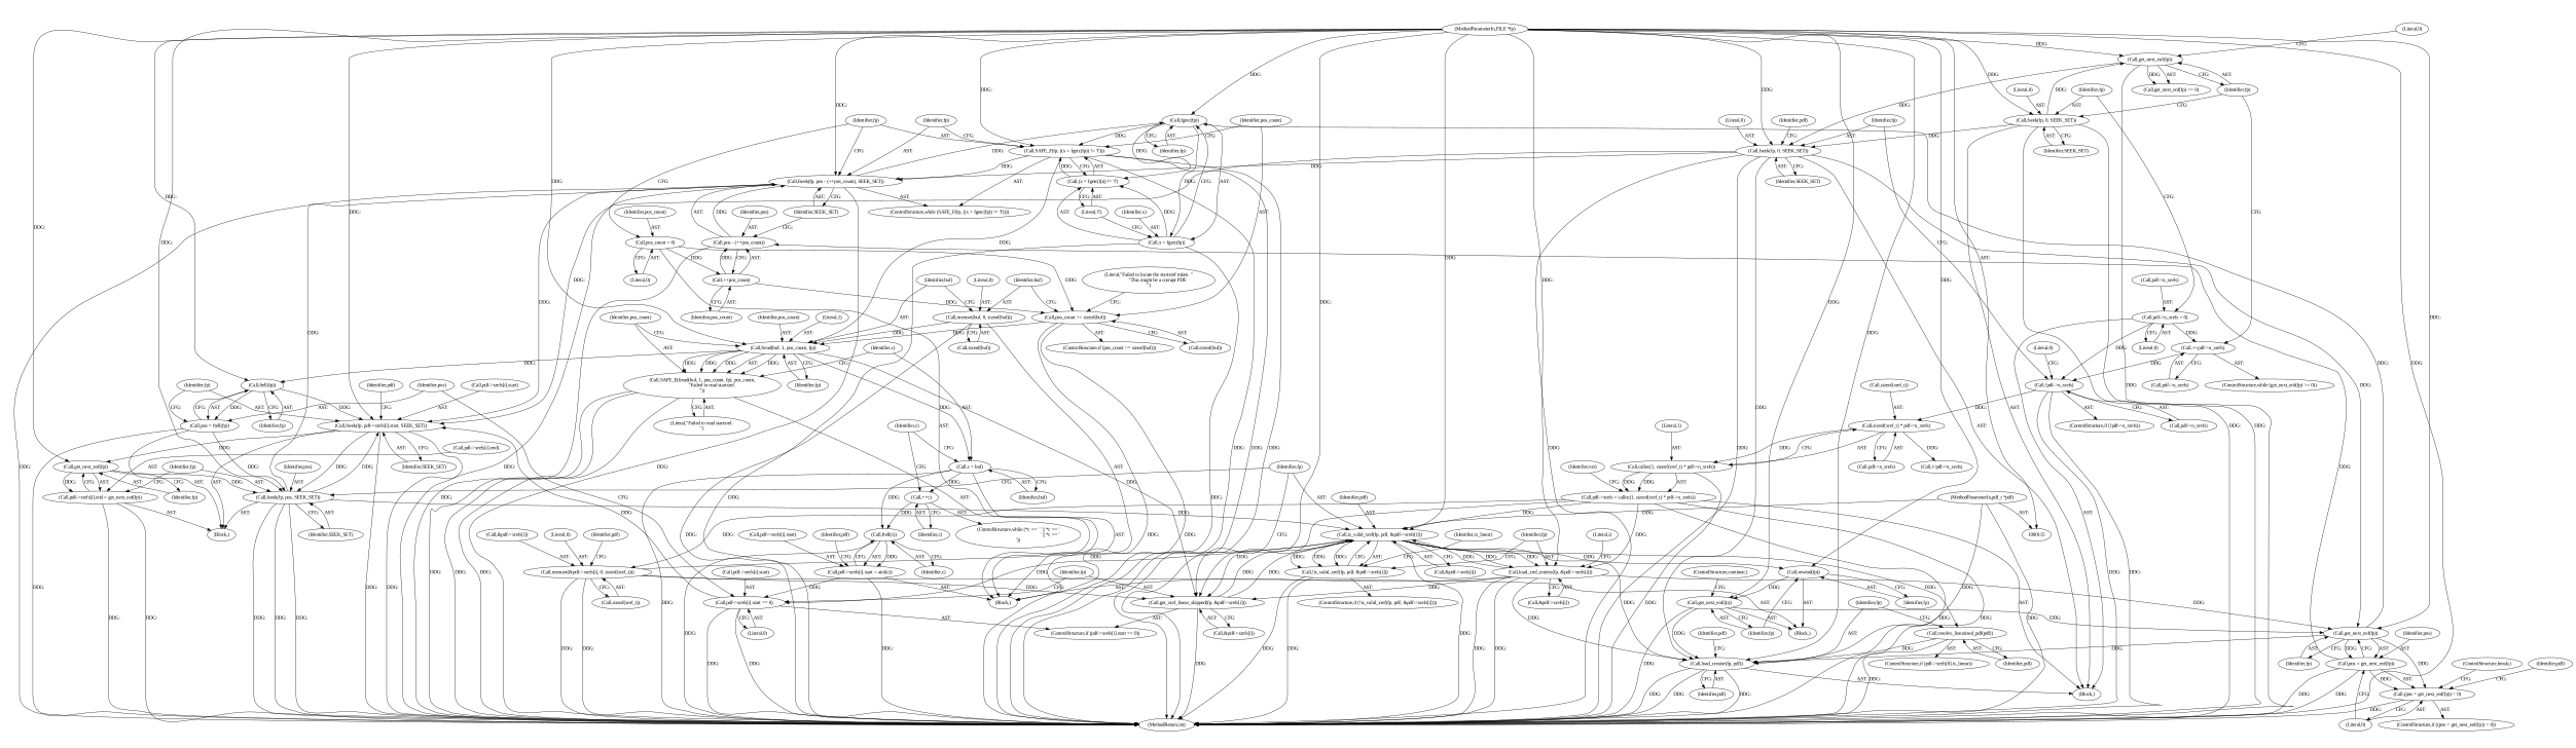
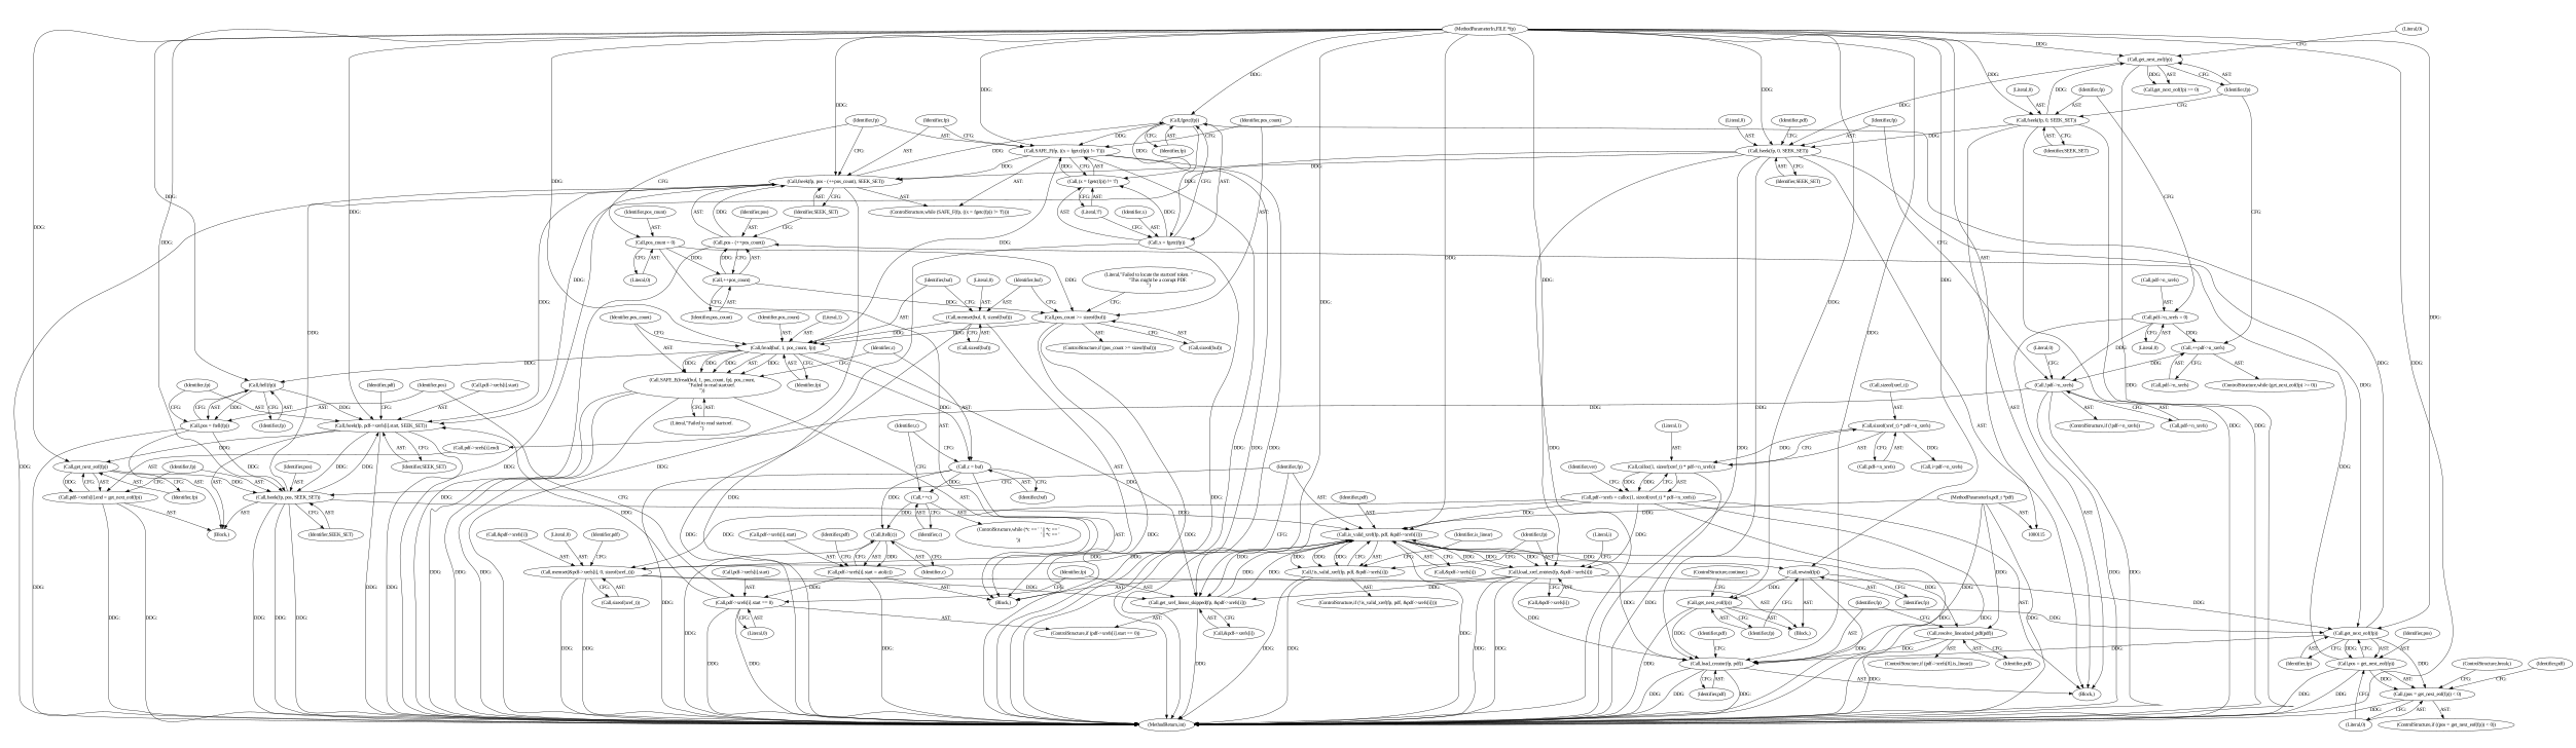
  digraph {
    fontname="Liberation Serif"
    node [fontname="Liberation Serif"]
    edge [fontname="Liberation Serif"]
    n1 [label="(Call,fgetc(fp))"]
    n2 [label="(Call,SAFE_F(fp, ((x = fgetc(fp)) != 'f')))"]
    n3 [label="(Call,(x = fgetc(fp)) != 'f')"]
    n4 [label="(Call,x = fgetc(fp))"]
    n5 [label="(Identifier,fp)"]
    n6 [label="(Call,fseek(fp, pos - (++pos_count), SEEK_SET))"]
    n7 [label="(MethodReturn,int)"]
    n8 [label="(ControlStructure,while (SAFE_F(fp, ((x = fgetc(fp)) != 'f'))))"]
    n9 [label="(Call,fread(buf, 1, pos_count, fp))"]
    n10 [label="(Literal,'f')"]
    n11 [label="(Call,fseek(fp, pdf->xrefs[i].start, SEEK_SET))"]
    n12 [label="(Identifier,SEEK_SET)"]
    n13 [label="(Call,fseek(fp, pos, SEEK_SET))"]
    n14 [label="(Block,)"]
    n15 [label="(Call,get_next_eof(fp))"]
    n16 [label="(Identifier,SEEK_SET)"]
    n17 [label="(Call,pos - (++pos_count))"]
    n18 [label="(Call,ftell(fp))"]
    n19 [label="(Call,c = buf)"]
    n20 [label="(Call,get_xref_linear_skipped(fp, &pdf->xrefs[i]))"]
    n21 [label="(Call,SAFE_E(fread(buf, 1, pos_count, fp), pos_count,\n               \"Failed to read startxref.\n\"))"]
    n22 [label="(Identifier,fp)"]
    n23 [label="(Call,get_next_eof(fp))"]
    n24 [label="(Call,pos = get_next_eof(fp))"]
    n25 [label="(Call,(pos = get_next_eof(fp)) < 0)"]
    n26 [label="(Call,load_creator(fp, pdf))"]
    n27 [label="(Identifier,fp)"]
    n28 [label="(ControlStructure,if ((pos = get_next_eof(fp)) < 0))"]
    n29 [label="(Literal,0)"]
    n30 [label="(Block,)"]
    n31 [label="(Identifier,pdf)"]
    n32 [label="(Call,get_next_eof(fp))"]
    n33 [label="(Identifier,fp)"]
    n34 [label="(Block,)"]
    n35 [label="(Call,rewind(fp))"]
    n36 [label="(Identifier,fp)"]
    n37 [label="(Call,is_valid_xref(fp, pdf, &pdf->xrefs[i]))"]
    n38 [label="(Call,memset(&pdf->xrefs[i], 0, sizeof(xref_t)))"]
    n39 [label="(Call,load_xref_entries(fp, &pdf->xrefs[i]))"]
    n40 [label="(Call,!is_valid_xref(fp, pdf, &pdf->xrefs[i]))"]
    n41 [label="(Call,resolve_linearized_pdf(pdf))"]
    n42 [label="(Call,&pdf->xrefs[i])"]
    n43 [label="(Call,sizeof(xref_t))"]
    n44 [label="(Block,)"]
    n45 [label="(Call,&pdf->xrefs[i])"]
    n46 [label="(ControlStructure,if (!is_valid_xref(fp, pdf, &pdf->xrefs[i])))"]
    n47 [label="(ControlStructure,if (pdf->xrefs[0].is_linear))"]
    n48 [label="(Identifier,pdf)"]
    n49 [label="(Identifier,SEEK_SET)"]
    n50 [label="(Call,pdf->xrefs[i].end = get_next_eof(fp))"]
    n51 [label="(Identifier,fp)"]
    n52 [label="(Call,pos = ftell(fp))"]
    n53 [label="(Identifier,fp)"]
    n54 [label="(Call,ftell(c))"]
    n55 [label="(Call,++c)"]
    n56 [label="(Identifier,buf)"]
    n57 [label="(ControlStructure,if (pdf->xrefs[i].start == 0))"]
    n58 [label="(Call,&pdf->xrefs[i])"]
    n59 [label="(Literal,\"Failed to read startxref.\n\")"]
    n60 [label="(Call,memset(buf, 0, sizeof(buf)))"]
    n61 [label="(Call,sizeof(buf))"]
    n62 [label="(Call,pos_count >= sizeof(buf))"]
    n63 [label="(Call,sizeof(buf))"]
    n64 [label="(ControlStructure,if (pos_count >= sizeof(buf)))"]
    n65 [label="(Call,++pos_count)"]
    n66 [label="(Identifier,pos_count)"]
    n67 [label="(Call,pos_count = 0)"]
    n68 [label="(Literal,0)"]
    n69 [label="(MethodParameterIn,FILE *fp)"]
    n70 [label="(Call,fseek(fp, 0, SEEK_SET))"]
    n71 [label="(Call,get_next_eof(fp))"]
    n72 [label="(Call,fseek(fp, 0, SEEK_SET))"]
    1000115
    n74 [label="(Identifier,SEEK_SET)"]
    n75 [label="(Identifier,fp)"]
    n76 [label="(Call,get_next_eof(fp) >= 0)"]
    n77 [label="(Identifier,SEEK_SET)"]
    n78 [label="(Call,pdf->xrefs[i].start == 0)"]
    n79 [label="(Literal,0)"]
    n80 [label="(Call,pdf->xrefs[i].start = atol(c))"]
    n81 [label="(Identifier,c)"]
    n82 [label="(ControlStructure,while (*c == ' ' || *c == '\n' || *c == '\r'))"]
    n83 [label="(Identifier,c)"]
    n84 [label="(Call,++pdf->n_xrefs)"]
    n85 [label="(Call,pdf->xrefs = calloc(1, sizeof(xref_t) * pdf->n_xrefs))"]
    n86 [label="(Call,calloc(1, sizeof(xref_t) * pdf->n_xrefs))"]
    n87 [label="(Call,sizeof(xref_t) * pdf->n_xrefs)"]
    n88 [label="(Call,i<pdf->n_xrefs)"]
    n89 [label="(Call,pdf->n_xrefs)"]
    n90 [label="(Call,!pdf->n_xrefs)"]
    n91 [label="(ControlStructure,if (!pdf->n_xrefs))"]
    n92 [label="(Call,pdf->n_xrefs)"]
    n93 [label="(Call,pdf->n_xrefs)"]
    n94 [label="(ControlStructure,while (get_next_eof(fp) >= 0))"]
    n95 [label="(Call,pdf->n_xrefs = 0)"]
    n96 [label="(Literal,0)"]
    n97 [label="(MethodParameterIn,pdf_t *pdf)"]
    n98 [label="(Literal,1)"]
    n99 [label="(Identifier,pos_count)"]
    n100 [label="(Identifier,pdf)"]
    n101 [label="(Literal,0)"]
    n102 [label="(Identifier,x)"]
    n103 [label="(Identifier,pos)"]
    n104 [label="(Identifier,fp)"]
    n105 [label="(Identifier,fp)"]
    n106 [label="(Identifier,buf)"]
    n107 [label="(Literal,0)"]
    n108 [label="(Identifier,fp)"]
    n109 [label="(Identifier,fp)"]
    n110 [label="(Literal,0)"]
    n111 [label="(Literal,0)"]
    n112 [label="(Identifier,fp)"]
    n113 [label="(Identifier,pos_count)"]
    n114 [label="(Identifier,c)"]
    n115 [label="(Identifier,pos)"]
    n116 [label="(Identifier,pos)"]
    n117 [label="(Identifier,pdf)"]
    n118 [label="(Literal,1)"]
    n119 [label="(Identifier,fp)"]
    n120 [label="(Identifier,pos_count)"]
    n121 [label="(Identifier,fp)"]
    n122 [label="(Call,pdf->xrefs[i].start)"]
    n123 [label="(Identifier,pdf)"]
    n124 [label="(Call,pdf->xrefs[i].start)"]
    n125 [label="(Literal,0)"]
    n126 [label="(Literal,\"Failed to locate the startxref token. \"\n              \"This might be a corrupt PDF.\n\")"]
    n127 [label="(Identifier,pdf)"]
    n128 [label="(Call,pdf->n_xrefs)"]
    n129 [label="(Identifier,pdf)"]
    n130 [label="(Call,&pdf->xrefs[i])"]
    n131 [label="(Identifier,pdf)"]
    n132 [label="(Identifier,is_linear)"]
    n133 [label="(Call,pdf->xrefs[i].start)"]
    n134 [label="(Identifier,fp)"]
    n135 [label="(ControlStructure,continue;)"]
    n136 [label="(Identifier,c)"]
    n137 [label="(Call,sizeof(xref_t))"]
    n138 [label="(Identifier,pdf)"]
    n139 [label="(Identifier,pos_count)"]
    n140 [label="(Literal,i)"]
    n141 [label="(Literal,0)"]
    n142 [label="(Identifier,pos)"]
    n143 [label="(Call,pdf->xrefs[i].end)"]
    n144 [label="(Identifier,fp)"]
    n145 [label="(Identifier,buf)"]
    n146 [label="(Identifier,ver)"]
    n147 [label="(ControlStructure,break;)"]
    n148 [label="(Identifier,fp)"]
    n1 -> n2 [label="DDG: "]
    n1 -> n3 [label="DDG: "]
    n1 -> n4 [label="AST: "]
    n1 -> n4 [label="DDG: "]
    n1 -> n5 [label="CFG: "]
    n2 -> n3 [label="CFG: "]
    n2 -> n6 [label="DDG: "]
    n2 -> n7 [label="DDG: "]
    n2 -> n7 [label="DDG: "]
    n2 -> n7 [label="DDG: "]
    n2 -> n8 [label="AST: "]
    n2 -> n9 [label="DDG: "]
    n3 -> n2 [label="AST: "]
    n3 -> n2 [label="DDG: "]
    n3 -> n10 [label="CFG: "]
    n4 -> n1 [label="CFG: "]
    n4 -> n3 [label="AST: "]
    n4 -> n3 [label="DDG: "]
    n4 -> n7 [label="DDG: "]
    n4 -> n7 [label="DDG: "]
    n5 -> n1 [label="AST: "]
    n6 -> n1 [label="DDG: "]
    n6 -> n7 [label="DDG: "]
    n6 -> n7 [label="DDG: "]
    n6 -> n7 [label="DDG: "]
    n6 -> n8 [label="AST: "]
    n6 -> n11 [label="DDG: "]
    n6 -> n12 [label="CFG: "]
    n9 -> n18 [label="DDG: "]
    n9 -> n19 [label="DDG: "]
    n9 -> n20 [label="DDG: "]
    n9 -> n21 [label="AST: "]
    n9 -> n21 [label="DDG: "]
    n9 -> n21 [label="DDG: "]
    n9 -> n21 [label="DDG: "]
    n9 -> n21 [label="DDG: "]
    n9 -> n22 [label="CFG: "]
    n10 -> n3 [label="AST: "]
    n10 -> n4 [label="CFG: "]
    n11 -> n7 [label="DDG: "]
    n11 -> n7 [label="DDG: "]
    n11 -> n13 [label="DDG: "]
    n11 -> n14 [label="AST: "]
    n11 -> n15 [label="DDG: "]
    n11 -> n16 [label="CFG: "]
    n12 -> n6 [label="AST: "]
    n12 -> n17 [label="CFG: "]
    n13 -> n6 [label="DDG: "]
    n13 -> n7 [label="DDG: "]
    n13 -> n7 [label="DDG: "]
    n13 -> n7 [label="DDG: "]
    n13 -> n11 [label="DDG: "]
    n13 -> n14 [label="AST: "]
    n13 -> n37 [label="DDG: "]
    n13 -> n49 [label="CFG: "]
    n15 -> n13 [label="DDG: "]
    n15 -> n50 [label="AST: "]
    n15 -> n50 [label="DDG: "]
    n15 -> n51 [label="CFG: "]
    n16 -> n11 [label="AST: "]
    n17 -> n6 [label="AST: "]
    n17 -> n6 [label="DDG: "]
    n17 -> n7 [label="DDG: "]
    n17 -> n65 [label="CFG: "]
    n18 -> n11 [label="DDG: "]
    n18 -> n52 [label="AST: "]
    n18 -> n52 [label="DDG: "]
    n18 -> n53 [label="CFG: "]
    n19 -> n7 [label="DDG: "]
    n19 -> n44 [label="AST: "]
    n19 -> n54 [label="DDG: "]
    n19 -> n55 [label="DDG: "]
    n19 -> n56 [label="CFG: "]
    n20 -> n7 [label="DDG: "]
    n20 -> n37 [label="DDG: "]
    n20 -> n37 [label="DDG: "]
    n20 -> n57 [label="AST: "]
    n20 -> n58 [label="CFG: "]
    n21 -> n7 [label="DDG: "]
    n21 -> n7 [label="DDG: "]
    n21 -> n7 [label="DDG: "]
    n21 -> n44 [label="AST: "]
    n21 -> n59 [label="CFG: "]
    n22 -> n9 [label="AST: "]
    n23 -> n1 [label="DDG: "]
    n23 -> n24 [label="AST: "]
    n23 -> n24 [label="DDG: "]
    n23 -> n25 [label="DDG: "]
    n23 -> n26 [label="DDG: "]
    n23 -> n27 [label="CFG: "]
    n24 -> n7 [label="DDG: "]
    n24 -> n7 [label="DDG: "]
    n24 -> n17 [label="DDG: "]
    n24 -> n23 [label="CFG: "]
    n24 -> n25 [label="AST: "]
    n24 -> n25 [label="DDG: "]
    n25 -> n7 [label="DDG: "]
    n25 -> n28 [label="AST: "]
    n25 -> n29 [label="CFG: "]
    n26 -> n7 [label="DDG: "]
    n26 -> n7 [label="DDG: "]
    n26 -> n7 [label="DDG: "]
    n26 -> n30 [label="AST: "]
    n26 -> n31 [label="CFG: "]
    n27 -> n23 [label="AST: "]
    n29 -> n24 [label="CFG: "]
    n29 -> n25 [label="AST: "]
    n31 -> n26 [label="AST: "]
    n32 -> n7 [label="DDG: "]
    n32 -> n23 [label="DDG: "]
    n32 -> n26 [label="DDG: "]
    n32 -> n33 [label="CFG: "]
    n32 -> n34 [label="AST: "]
    n33 -> n32 [label="AST: "]
    n33 -> n35 [label="CFG: "]
+   n35 -> n7 [label="DDG: "]
    n35 -> n32 [label="DDG: "]
    n35 -> n34 [label="AST: "]
    n35 -> n36 [label="CFG: "]
    n36 -> n35 [label="AST: "]
    n37 -> n7 [label="DDG: "]
    n37 -> n26 [label="DDG: "]
    n37 -> n35 [label="DDG: "]
-   n37 -> n78 [label="DDG: "]
+   n37 -> n38 [label="DDG: "]
    n37 -> n39 [label="DDG: "]
    n37 -> n39 [label="DDG: "]
    n37 -> n40 [label="AST: "]
    n37 -> n40 [label="DDG: "]
    n37 -> n40 [label="DDG: "]
    n37 -> n40 [label="DDG: "]
    n37 -> n41 [label="DDG: "]
    n37 -> n42 [label="CFG: "]
    n38 -> n7 [label="DDG: "]
    n38 -> n7 [label="DDG: "]
    n38 -> n20 [label="DDG: "]
    n38 -> n34 [label="AST: "]
    n38 -> n37 [label="DDG: "]
    n38 -> n43 [label="CFG: "]
    n39 -> n7 [label="DDG: "]
    n39 -> n7 [label="DDG: "]
    n39 -> n20 [label="DDG: "]
    n39 -> n23 [label="DDG: "]
    n39 -> n26 [label="DDG: "]
    n39 -> n37 [label="DDG: "]
    n39 -> n44 [label="AST: "]
    n39 -> n45 [label="CFG: "]
    n40 -> n7 [label="DDG: "]
    n40 -> n7 [label="DDG: "]
    n40 -> n37 [label="CFG: "]
    n40 -> n46 [label="AST: "]
    n41 -> n7 [label="DDG: "]
    n41 -> n26 [label="DDG: "]
    n41 -> n47 [label="AST: "]
    n41 -> n48 [label="CFG: "]
    n42 -> n37 [label="AST: "]
    n43 -> n38 [label="AST: "]
    n45 -> n39 [label="AST: "]
    n48 -> n41 [label="AST: "]
    n49 -> n13 [label="AST: "]
    n50 -> n7 [label="DDG: "]
    n50 -> n7 [label="DDG: "]
    n50 -> n14 [label="AST: "]
    n50 -> n15 [label="CFG: "]
    n51 -> n15 [label="AST: "]
    n52 -> n7 [label="DDG: "]
    n52 -> n13 [label="DDG: "]
    n52 -> n14 [label="AST: "]
    n52 -> n18 [label="CFG: "]
    n53 -> n18 [label="AST: "]
    n54 -> n7 [label="DDG: "]
    n54 -> n80 [label="AST: "]
    n54 -> n80 [label="DDG: "]
    n54 -> n81 [label="CFG: "]
    n55 -> n54 [label="DDG: "]
    n55 -> n82 [label="AST: "]
    n55 -> n83 [label="CFG: "]
    n56 -> n19 [label="AST: "]
    n58 -> n20 [label="AST: "]
    n59 -> n21 [label="AST: "]
    n60 -> n7 [label="DDG: "]
    n60 -> n9 [label="DDG: "]
    n60 -> n44 [label="AST: "]
    n60 -> n61 [label="CFG: "]
    n61 -> n60 [label="AST: "]
    n62 -> n7 [label="DDG: "]
    n62 -> n7 [label="DDG: "]
    n62 -> n9 [label="DDG: "]
    n62 -> n63 [label="CFG: "]
    n62 -> n64 [label="AST: "]
    n63 -> n62 [label="AST: "]
    n65 -> n17 [label="AST: "]
    n65 -> n17 [label="DDG: "]
    n65 -> n62 [label="DDG: "]
    n65 -> n66 [label="CFG: "]
    n66 -> n65 [label="AST: "]
    n67 -> n44 [label="AST: "]
    n67 -> n62 [label="DDG: "]
    n67 -> n65 [label="DDG: "]
    n67 -> n68 [label="CFG: "]
    n68 -> n67 [label="AST: "]
    n69 -> n1 [label="DDG: "]
    n69 -> n2 [label="DDG: "]
    n69 -> n6 [label="DDG: "]
    n69 -> n7 [label="DDG: "]
    n69 -> n9 [label="DDG: "]
    n69 -> n11 [label="DDG: "]
    n69 -> n13 [label="DDG: "]
    n69 -> n15 [label="DDG: "]
    n69 -> n18 [label="DDG: "]
    n69 -> n20 [label="DDG: "]
    n69 -> n23 [label="DDG: "]
    n69 -> n26 [label="DDG: "]
    n69 -> n32 [label="DDG: "]
    n69 -> n35 [label="DDG: "]
    n69 -> n37 [label="DDG: "]
    n69 -> n39 [label="DDG: "]
    n69 -> n70 [label="DDG: "]
    n69 -> n71 [label="DDG: "]
    n69 -> n72 [label="DDG: "]
    n69 -> 1000115 [label="AST: "]
    n70 -> n6 [label="DDG: "]
    n70 -> n7 [label="DDG: "]
    n70 -> n7 [label="DDG: "]
    n70 -> n11 [label="DDG: "]
    n70 -> n23 [label="DDG: "]
    n70 -> n26 [label="DDG: "]
    n70 -> n30 [label="AST: "]
    n70 -> n74 [label="CFG: "]
    n71 -> n7 [label="DDG: "]
    n71 -> n70 [label="DDG: "]
    n71 -> n75 [label="CFG: "]
    n71 -> n76 [label="AST: "]
    n71 -> n76 [label="DDG: "]
    n72 -> n7 [label="DDG: "]
    n72 -> n7 [label="DDG: "]
    n72 -> n30 [label="AST: "]
    n72 -> n70 [label="DDG: "]
    n72 -> n71 [label="DDG: "]
    n72 -> n77 [label="CFG: "]
    n74 -> n70 [label="AST: "]
    n75 -> n71 [label="AST: "]
    n75 -> n72 [label="CFG: "]
    n75 -> n84 [label="CFG: "]
    n77 -> n72 [label="AST: "]
    n78 -> n7 [label="DDG: "]
    n78 -> n7 [label="DDG: "]
    n78 -> n11 [label="DDG: "]
    n78 -> n57 [label="AST: "]
    n78 -> n79 [label="CFG: "]
    n79 -> n78 [label="AST: "]
    n80 -> n7 [label="DDG: "]
    n80 -> n44 [label="AST: "]
    n80 -> n54 [label="CFG: "]
    n80 -> n78 [label="DDG: "]
    n81 -> n54 [label="AST: "]
    n83 -> n55 [label="AST: "]
    n84 -> n90 [label="DDG: "]
    n84 -> n93 [label="CFG: "]
    n84 -> n94 [label="AST: "]
    n85 -> n7 [label="DDG: "]
    n85 -> n7 [label="DDG: "]
    n85 -> n20 [label="DDG: "]
    n85 -> n30 [label="AST: "]
    n85 -> n37 [label="DDG: "]
    n85 -> n38 [label="DDG: "]
    n85 -> n39 [label="DDG: "]
+   n85 -> n86 [label="CFG: "]
    n86 -> n7 [label="DDG: "]
    n86 -> n85 [label="AST: "]
    n86 -> n85 [label="DDG: "]
    n86 -> n85 [label="DDG: "]
    n86 -> n87 [label="CFG: "]
    n87 -> n86 [label="AST: "]
    n87 -> n86 [label="DDG: "]
    n87 -> n88 [label="DDG: "]
    n87 -> n89 [label="CFG: "]
    n89 -> n87 [label="AST: "]
    n90 -> n7 [label="DDG: "]
    n90 -> n7 [label="DDG: "]
-   n90 -> n87 [label="DDG: "]
+   n90 -> n143 [label="DDG: "]
    n90 -> n91 [label="AST: "]
    n90 -> n92 [label="CFG: "]
    n92 -> n90 [label="AST: "]
    n93 -> n84 [label="AST: "]
    n95 -> n30 [label="AST: "]
    n95 -> n84 [label="DDG: "]
    n95 -> n90 [label="DDG: "]
    n95 -> n96 [label="CFG: "]
    n96 -> n95 [label="AST: "]
    n97 -> n7 [label="DDG: "]
    n97 -> n26 [label="DDG: "]
    n97 -> n37 [label="DDG: "]
+   n97 -> n41 [label="DDG: "]
    n97 -> 1000115 [label="AST: "]
    n98 -> n9 [label="AST: "]
    n99 -> n9 [label="AST: "]
    n100 -> n11 [label="CFG: "]
    n101 -> n72 [label="AST: "]
    n102 -> n4 [label="AST: "]
    n103 -> n17 [label="AST: "]
    n104 -> n70 [label="AST: "]
    n104 -> n90 [label="CFG: "]
    n105 -> n2 [label="CFG: "]
    n105 -> n6 [label="AST: "]
    n106 -> n9 [label="AST: "]
    n106 -> n60 [label="CFG: "]
    n107 -> n90 [label="CFG: "]
    n108 -> n2 [label="AST: "]
    n108 -> n6 [label="CFG: "]
    n108 -> n67 [label="CFG: "]
    n109 -> n13 [label="CFG: "]
    n109 -> n20 [label="CFG: "]
    n109 -> n37 [label="AST: "]
    n110 -> n60 [label="AST: "]
    n111 -> n71 [label="CFG: "]
    n112 -> n39 [label="AST: "]
    n112 -> n40 [label="CFG: "]
    n113 -> n67 [label="AST: "]
    n114 -> n19 [label="AST: "]
    n114 -> n21 [label="CFG: "]
    n115 -> n13 [label="AST: "]
    n116 -> n24 [label="AST: "]
    n117 -> n70 [label="CFG: "]
    n118 -> n86 [label="AST: "]
    n119 -> n72 [label="AST: "]
    n119 -> n95 [label="CFG: "]
    n120 -> n9 [label="CFG: "]
    n120 -> n21 [label="AST: "]
    n121 -> n20 [label="AST: "]
    n121 -> n78 [label="CFG: "]
    n122 -> n78 [label="AST: "]
    n123 -> n38 [label="CFG: "]
    n124 -> n11 [label="AST: "]
    n125 -> n70 [label="AST: "]
    n126 -> n62 [label="CFG: "]
    n127 -> n26 [label="CFG: "]
    n128 -> n95 [label="AST: "]
    n129 -> n80 [label="CFG: "]
    n130 -> n38 [label="AST: "]
    n131 -> n37 [label="AST: "]
    n132 -> n40 [label="CFG: "]
    n133 -> n80 [label="AST: "]
    n134 -> n26 [label="AST: "]
    n134 -> n41 [label="CFG: "]
    n135 -> n32 [label="CFG: "]
    n136 -> n19 [label="CFG: "]
    n136 -> n55 [label="CFG: "]
    n137 -> n87 [label="AST: "]
    n138 -> n25 [label="CFG: "]
    n139 -> n2 [label="CFG: "]
    n139 -> n62 [label="AST: "]
    n140 -> n39 [label="CFG: "]
    n141 -> n38 [label="AST: "]
    n142 -> n52 [label="AST: "]
    n142 -> n78 [label="CFG: "]
    n143 -> n50 [label="AST: "]
    n144 -> n13 [label="AST: "]
    n144 -> n50 [label="CFG: "]
    n145 -> n60 [label="AST: "]
    n145 -> n62 [label="CFG: "]
    n146 -> n85 [label="CFG: "]
    n147 -> n25 [label="CFG: "]
    n148 -> n11 [label="AST: "]
    n148 -> n52 [label="CFG: "]
  }
